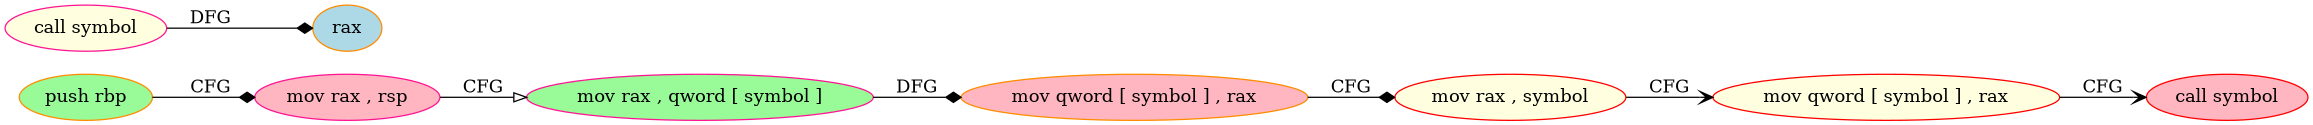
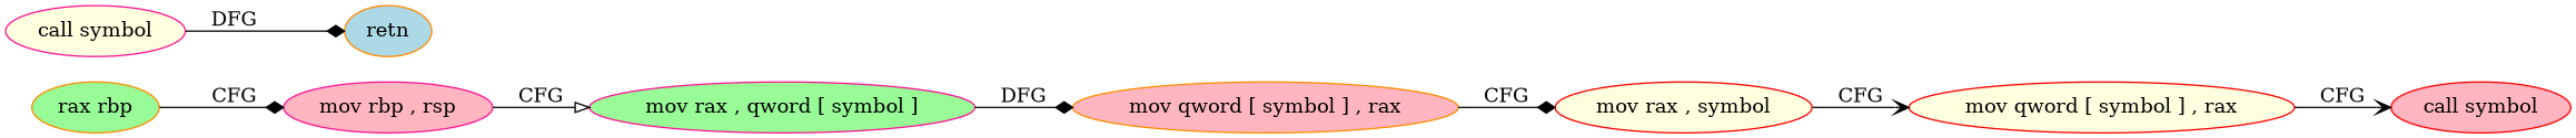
  digraph {
    rankdir=LR
    node [color=darkorange fillcolor=lightpink style=filled]
    edge [arrowhead=diamond]
-   n1 [fillcolor=palegreen label="push rbp"]
-   n2 [color=deeppink label="mov rax , rsp"]
+   n1 [fillcolor=palegreen label="rax rbp"]
+   n2 [color=deeppink label="mov rbp , rsp"]
    n3 [color=deeppink fillcolor=palegreen label="mov rax , qword [ symbol ]"]
    n4 [label="mov qword [ symbol ] , rax"]
    n5 [color=red fillcolor=lightyellow label="mov rax , symbol"]
    n6 [color=red fillcolor=lightyellow label="mov qword [ symbol ] , rax"]
    n7 [color=red label="call symbol"]
    n8 [color=deeppink fillcolor=lightyellow label="call symbol"]
-   n9 [fillcolor=lightblue label=rax]
+   n9 [fillcolor=lightblue label=retn]
    n1 -> n2 [label=CFG]
    n2 -> n3 [arrowhead=onormal label=CFG]
    n3 -> n4 [label=DFG]
    n4 -> n5 [label=CFG]
    n5 -> n6 [arrowhead=vee label=CFG]
    n6 -> n7 [arrowhead=vee label=CFG]
    n8 -> n9 [label=DFG]
  }
